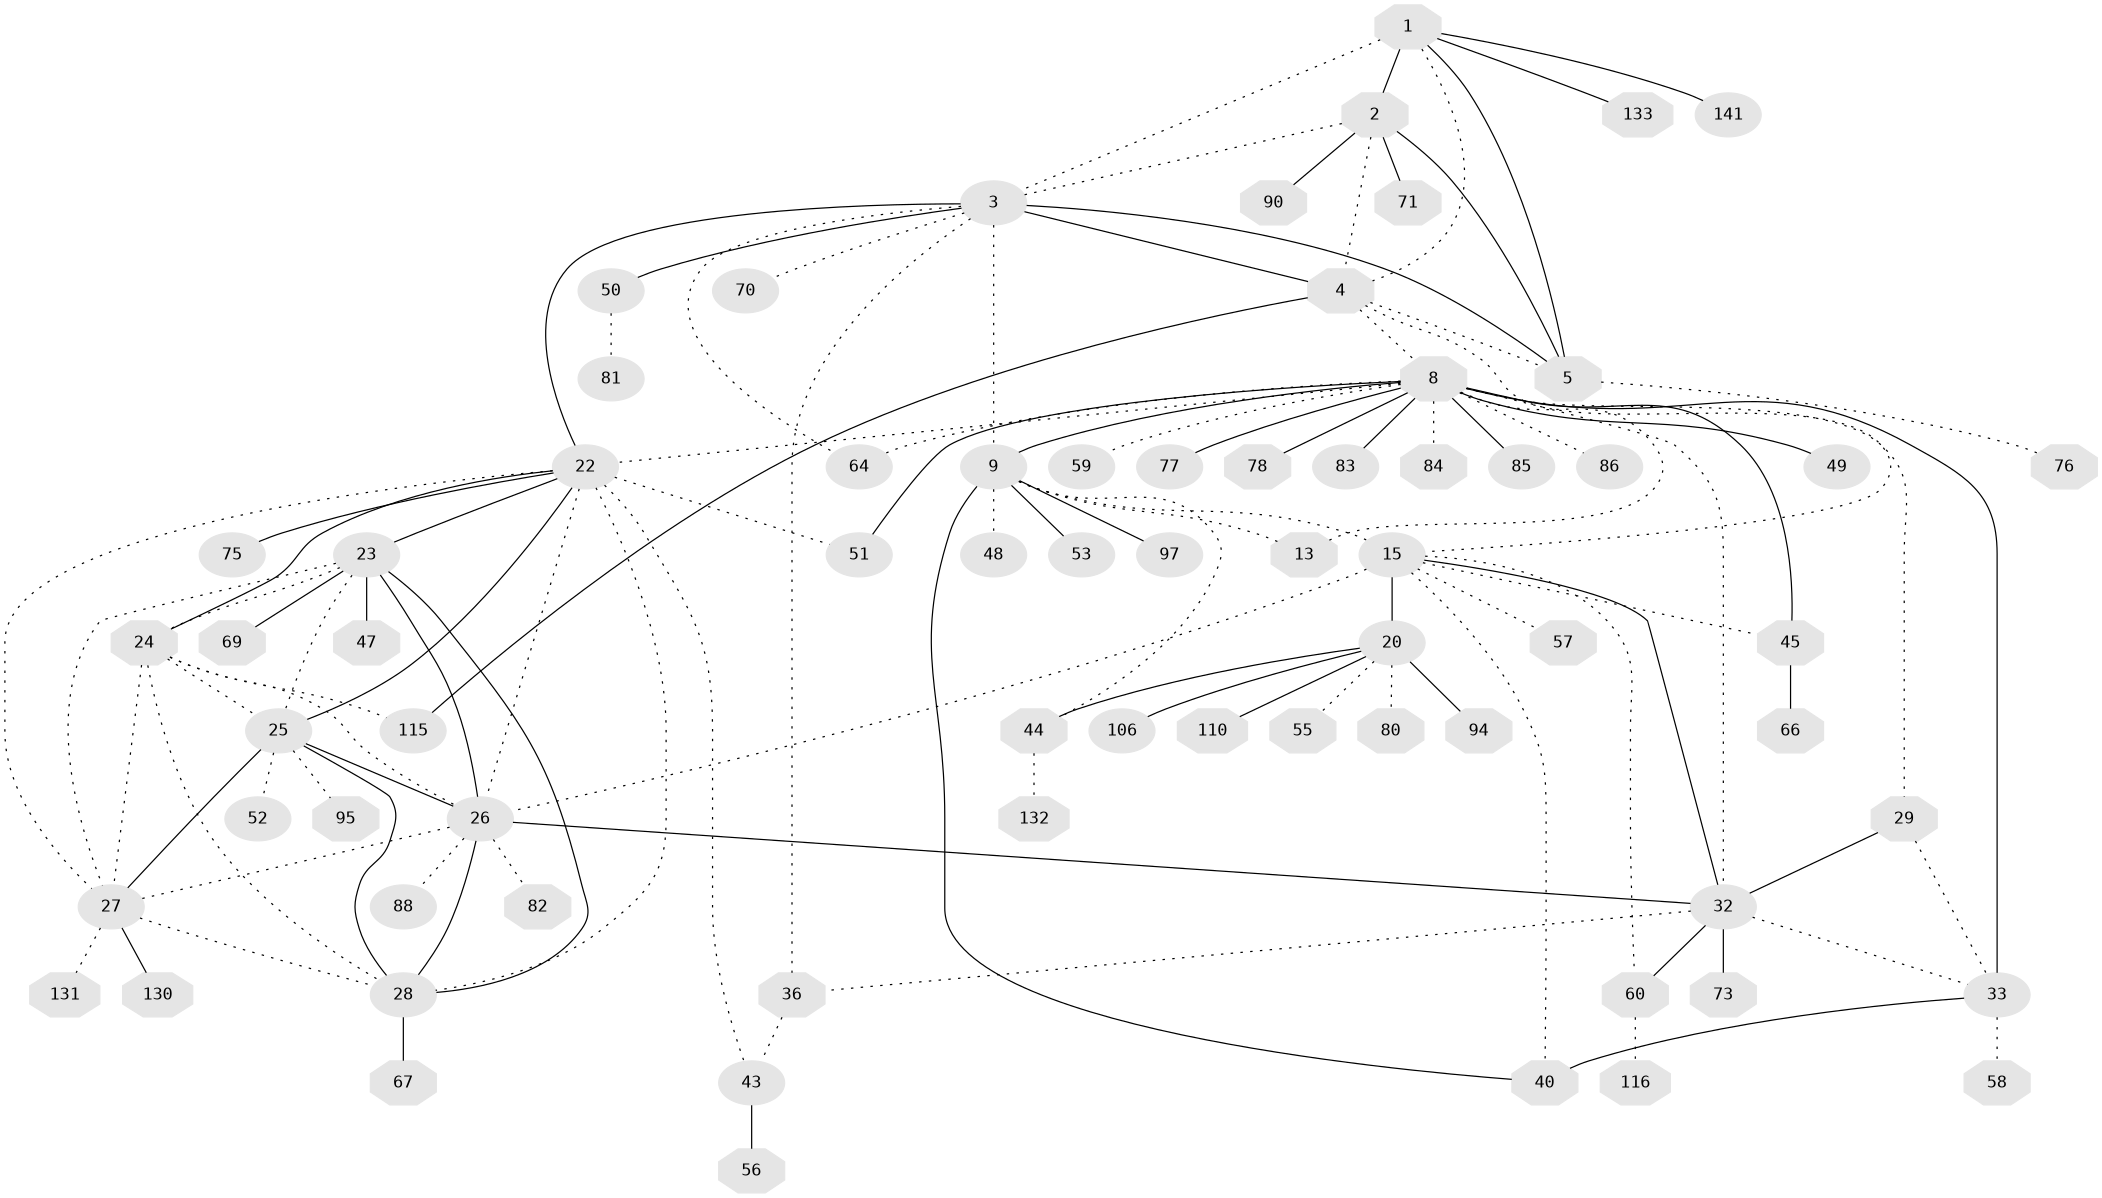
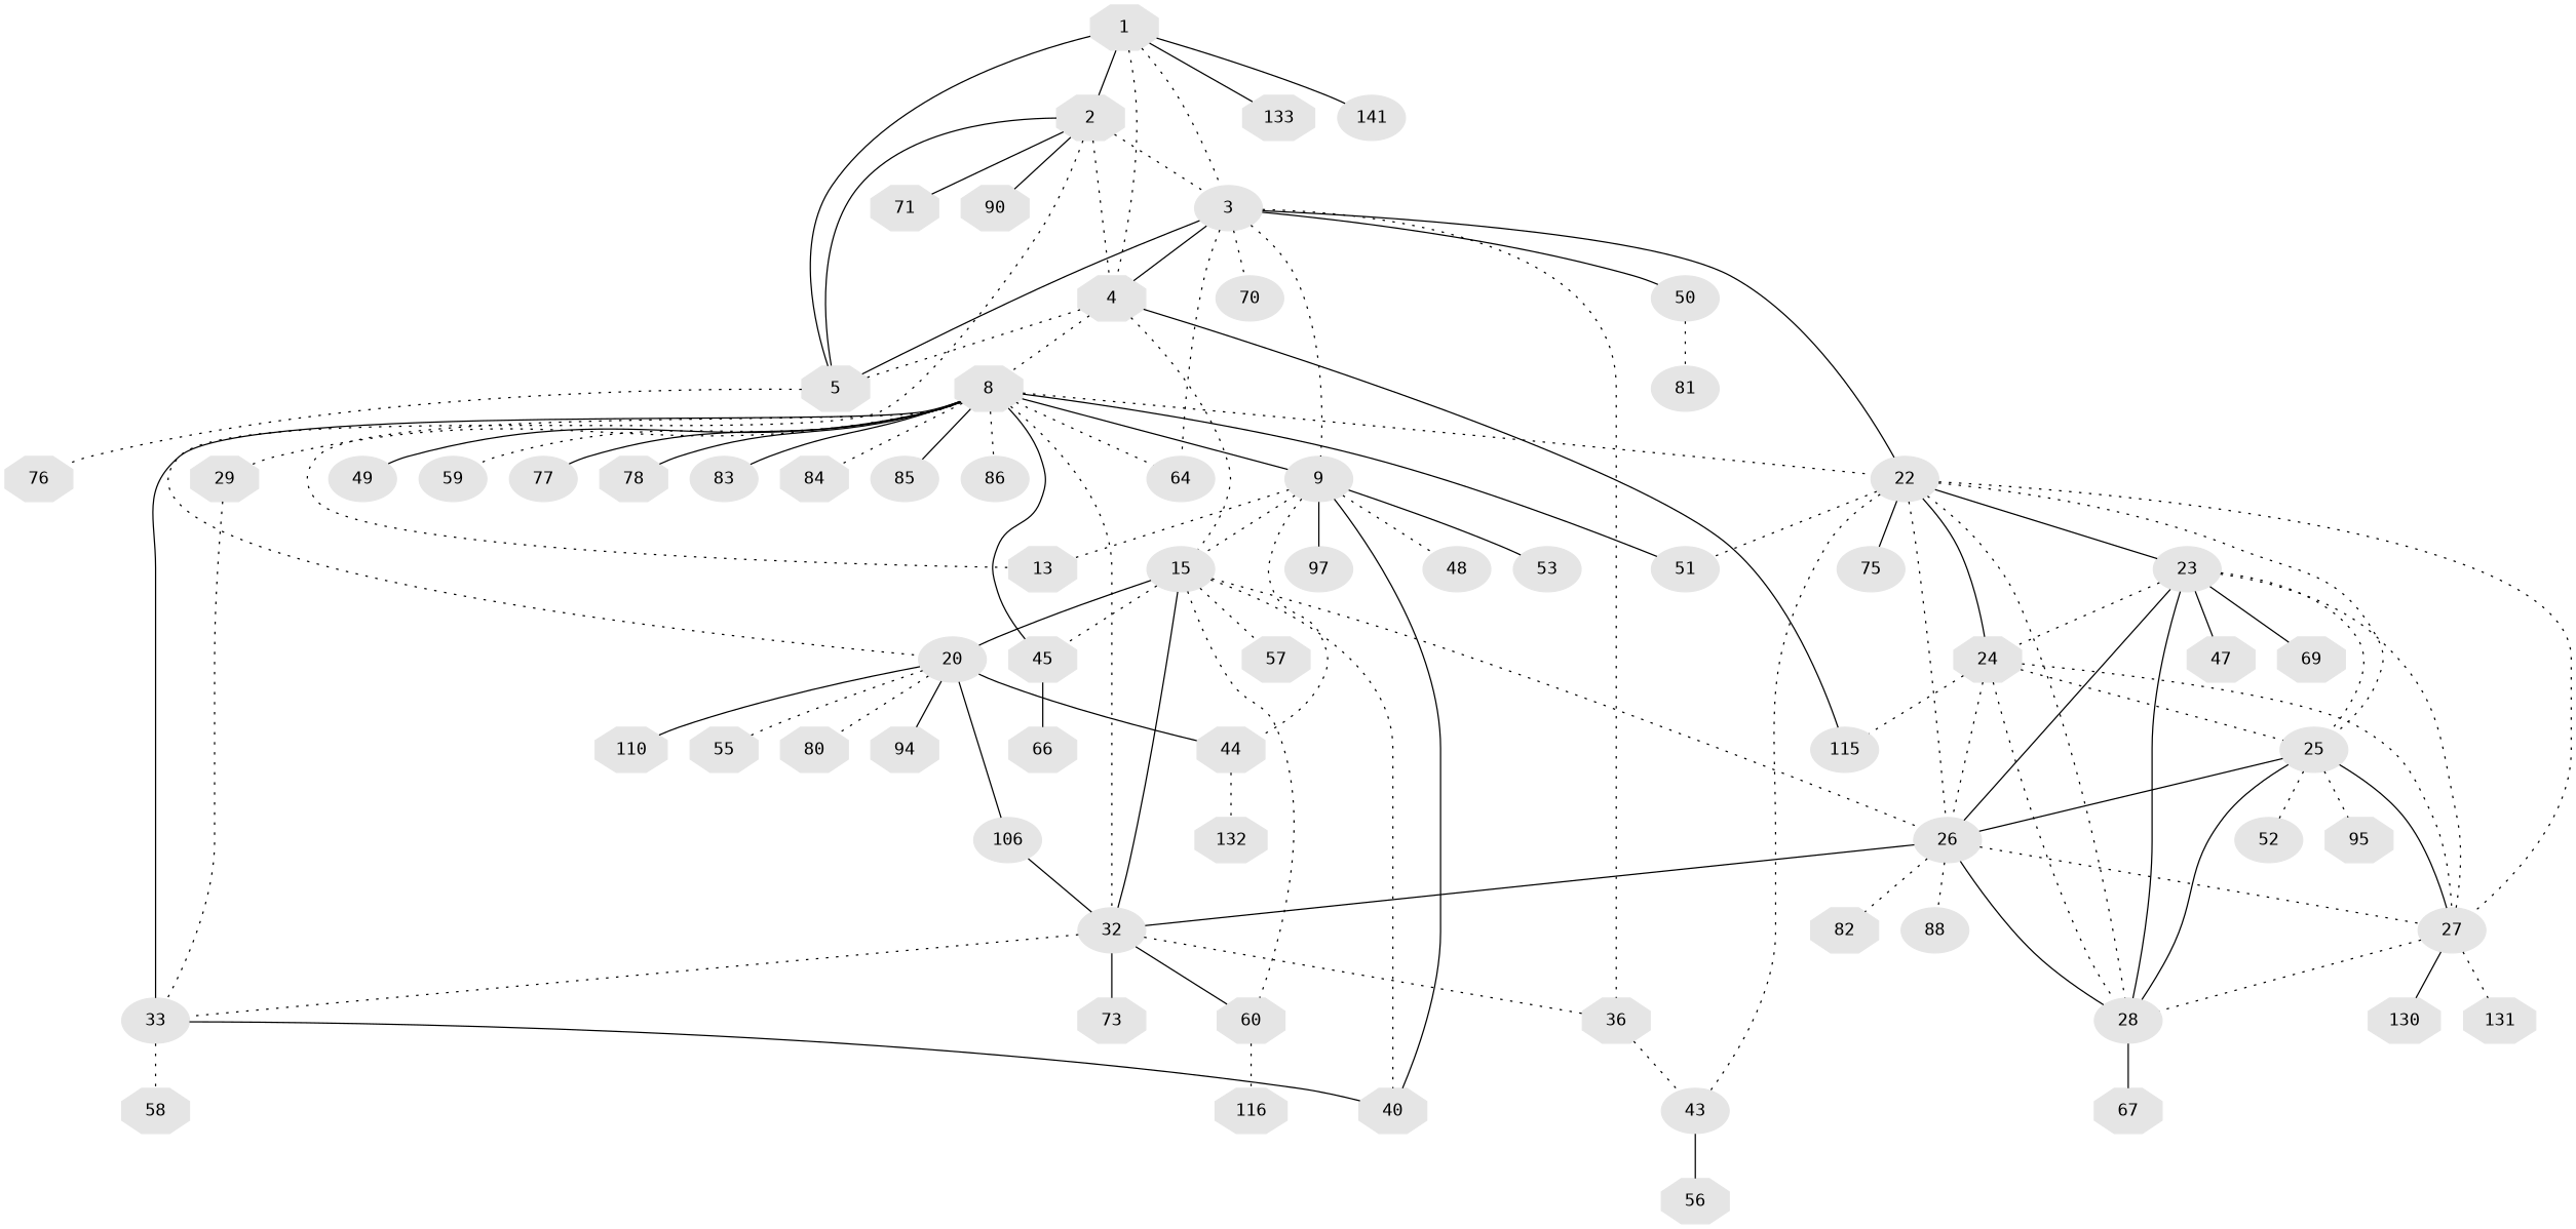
  graph {
    fontname="DejaVu Sans Mono"
    node [color=gray90 fontname="DejaVu Sans Mono" shape=octagon style=filled]
    edge [fontname="DejaVu Sans Mono" style=dotted]
    2 [super="+6+136"]
    3 [shape=ellipse]
    4
    5
    20 [shape=ellipse super="+21"]
    71
    90
    1
    n9 [label=133]
    141 [shape=ellipse]
    9 [shape=ellipse super="+10+61"]
    22 [shape=ellipse]
    36 [super="+138+39"]
    50 [shape=ellipse]
    70 [shape=ellipse]
    64 [shape=ellipse]
    8 [super="+30+11+127"]
    15 [shape=ellipse super="+125+16+17"]
    115 [shape=ellipse]
    76 [super="+112"]
    44
    55
    80 [super="+93"]
    94
    106 [shape=ellipse]
    110
    13
    29 [super="+109+41"]
    32 [shape=ellipse]
    33 [shape=ellipse super="+34"]
    45 [super="+68"]
    49 [shape=ellipse super="+54"]
    51 [shape=ellipse]
    59 [shape=ellipse]
    77 [shape=ellipse]
    78
    83 [shape=ellipse]
    84
    85 [shape=ellipse]
    86 [shape=ellipse]
    40 [super="+122"]
    48 [shape=ellipse]
    53 [shape=ellipse]
    97 [shape=ellipse]
    26 [shape=ellipse super="+119+72+63"]
    23 [shape=ellipse super="+42"]
    24
    25 [shape=ellipse]
    27 [shape=ellipse]
    28 [shape=ellipse]
    43 [shape=ellipse]
    75 [shape=ellipse super="+102"]
    81 [shape=ellipse]
    57
    60 [super="+91"]
    73
    58
    66 [super="+134"]
    132
    82
    88 [shape=ellipse]
    116
    47
    69
    52 [shape=ellipse super="+65"]
    95
    130
    131
    67
    56
    2 -- 3 [weight=3]
    2 -- 4 [weight=3]
    2 -- 5 [style=solid weight=3]
+   2 -- 20
    2 -- 71 [style=solid]
    2 -- 90 [style=solid]
    3 -- 4 [style=solid]
    3 -- 5 [style=solid]
    3 -- 9
    3 -- 22 [style=solid]
    3 -- 36 [weight=2]
    3 -- 50 [style=solid]
    3 -- 70
    3 -- 64
    4 -- 5
    4 -- 8
    4 -- 15
    4 -- 115 [style=solid]
    5 -- 76
    20 -- 44 [style=solid]
    20 -- 55
    20 -- 80
    20 -- 94 [style=solid]
    20 -- 106 [style=solid]
    20 -- 110 [style=solid]
    1 -- 2 [style=solid weight=3]
    1 -- 3
    1 -- 4
    1 -- 5 [style=solid]
    1 -- n9 [style=solid]
    1 -- 141 [style=solid]
    9 -- 15 [weight=2]
    9 -- 44
    9 -- 13 [weight=3]
    9 -- 40 [style=solid]
    9 -- 48
    9 -- 53 [style=solid]
    9 -- 97 [style=solid]
    22 -- 51
    22 -- 26
    22 -- 23 [style=solid]
    22 -- 24 [style=solid]
-   22 -- 25 [style=solid]
+   22 -- 25
    22 -- 27
    22 -- 28
    22 -- 43
    22 -- 75 [style=solid]
    36 -- 43
    50 -- 81
    8 -- 9 [style=solid weight=10]
    8 -- 22 [weight=2]
    8 -- 64
    8 -- 13 [weight=3]
    8 -- 29 [weight=3]
    8 -- 32 [weight=3]
    8 -- 33 [style=solid weight=7]
    8 -- 45 [style=solid]
    8 -- 49 [style=solid]
    8 -- 51 [style=solid]
    8 -- 59
    8 -- 77 [style=solid]
    8 -- 78 [style=solid]
    8 -- 83 [style=solid]
    8 -- 84
    8 -- 85 [style=solid]
    8 -- 86
    15 -- 20 [style=solid weight=10]
    15 -- 32 [style=solid]
    15 -- 45
    15 -- 40
    15 -- 26
    15 -- 57
    15 -- 60
    44 -- 132
-   29 -- 32 [style=solid]
+   106 -- 32 [style=solid]
    29 -- 33 [weight=2]
    32 -- 36
    32 -- 33 [weight=2]
    32 -- 60 [style=solid]
    32 -- 73 [style=solid]
    33 -- 40 [style=solid]
    33 -- 58
    45 -- 66 [style=solid]
    26 -- 32 [style=solid]
    26 -- 27
    26 -- 28 [style=solid]
    26 -- 82
    26 -- 88
    23 -- 26 [style=solid]
    23 -- 24
    23 -- 25
    23 -- 27
    23 -- 28 [style=solid]
    23 -- 47 [style=solid]
    23 -- 69 [style=solid]
    24 -- 115
    24 -- 26
    24 -- 25
    24 -- 27
    24 -- 28
    25 -- 26 [style=solid]
    25 -- 27 [style=solid]
    25 -- 28 [style=solid]
    25 -- 52
    25 -- 95
    27 -- 28
    27 -- 130 [style=solid]
    27 -- 131
    28 -- 67 [style=solid]
    43 -- 56 [style=solid]
    60 -- 116
  }
